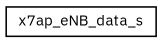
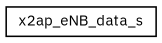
  digraph {
    rankdir=TB
    fontname="IBM Plex Sans"
-   n1 [color=black fillcolor=white fontname="IBM Plex Sans" fontsize=10 height=0.2 label=x7ap_eNB_data_s shape=record style=filled width=0.4]
+   n1 [color=black fillcolor=white fontname="IBM Plex Sans" fontsize=10 height=0.2 label=x2ap_eNB_data_s shape=record style=filled width=0.4]
  }
